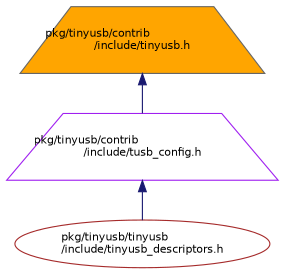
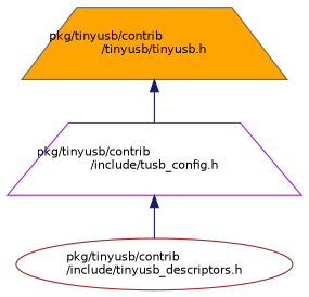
  digraph {
    node [fillcolor=white fontname=Helvetica fontsize=10 shape=trapezium style=filled]
    edge [color=midnightblue dir=back fontname=Helvetica fontsize=10 labelfontname=Helvetica labelfontsize=10 style=solid]
-   n1 [color=gray40 fillcolor=orange fontcolor=black height=0.2 label="pkg/tinyusb/contrib\l/include/tinyusb.h" width=0.4]
+   n1 [color=gray40 fillcolor=orange fontcolor=black height=0.2 label="pkg/tinyusb/contrib\l/tinyusb/tinyusb.h" width=0.4]
    n2 [color=purple height=0.2 label="pkg/tinyusb/contrib\l/include/tusb_config.h" width=0.4]
-   n3 [color=brown height=0.2 label="pkg/tinyusb/tinyusb\l/include/tinyusb_descriptors.h" shape=ellipse width=0.4]
+   n3 [color=brown height=0.2 label="pkg/tinyusb/contrib\l/include/tinyusb_descriptors.h" shape=ellipse width=0.4]
    n1 -> n2
    n2 -> n3
  }
